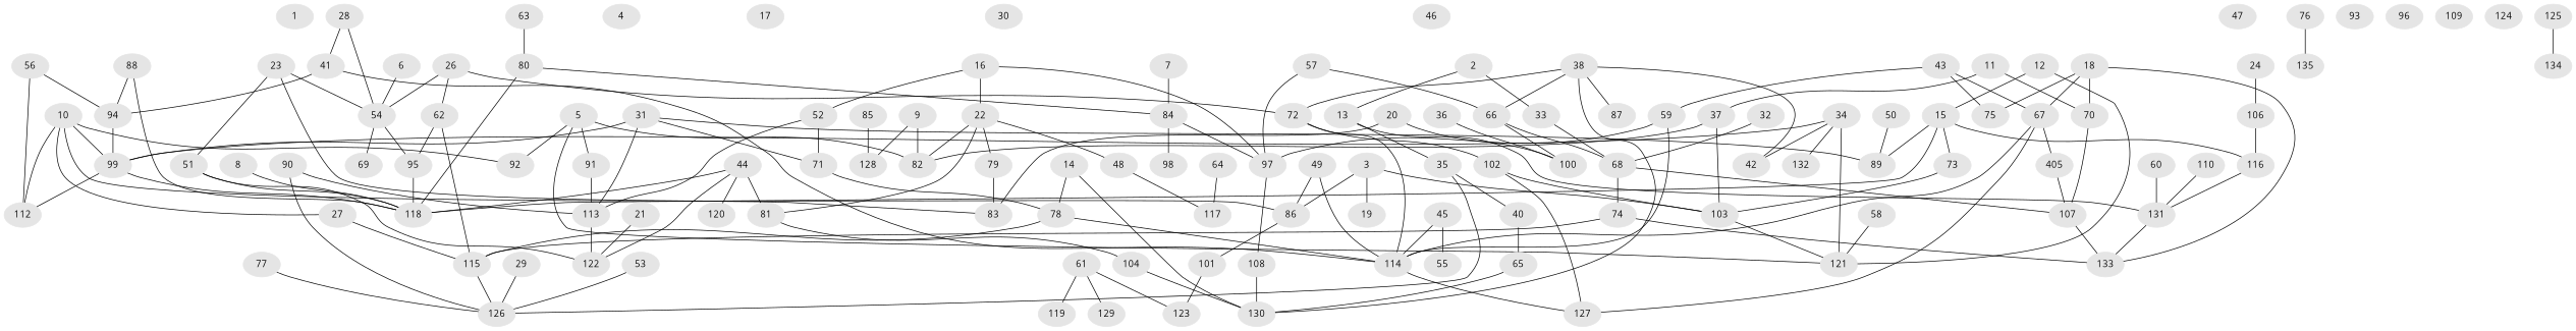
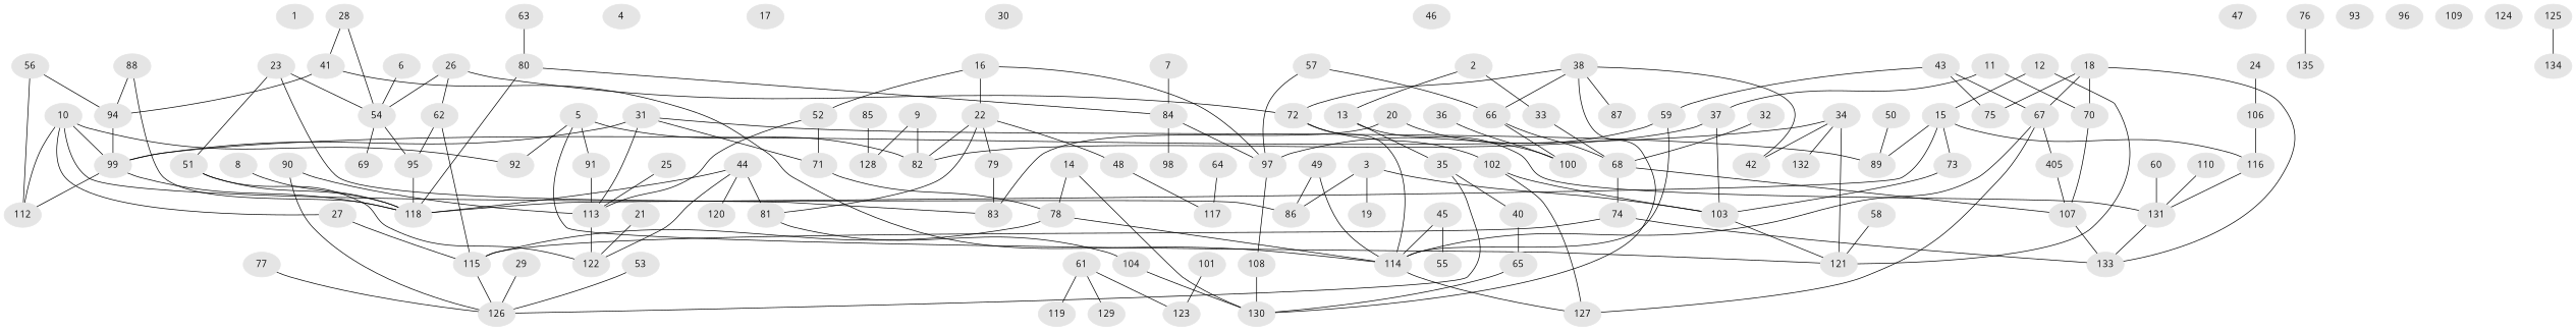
  graph {
    fontname="Open Sans"
    node [color=gray90 fontname="Open Sans" style=filled]
    edge [fontname="Open Sans"]
    1
    2
    13
    33
    35
    131
    68
    3
    19
    86
    103
    101
    121
    4
    5
    82
    91
    92
    113
    6
    54
    69
    95
    7
    84
    97
    98
    8
    118
    62
    115
    9
    128
    10
    27
    99
    112
    11
    37
    70
    107
    12
    15
    73
    89
    116
    126
    40
    133
    14
    78
    130
    114
    16
    22
    52
    48
    79
    81
    71
    108
    17
    18
    67
    75
    n66 [label=405]
    127
    20
    83
    100
    21
    122
    117
    104
    23
    51
    24
    106
+   25
    26
    72
    102
    28
    41
    94
    29
    30
    31
    32
    74
    34
    42
    132
    65
    36
    38
    66
    87
    43
    59
    44
    120
    45
    55
    46
    47
    49
    50
    53
    56
    57
    58
    60
    61
    119
    123
    129
    63
    80
    64
    76
    135
    77
    85
    88
    90
    93
    96
    109
    110
    124
    125
    134
    2 -- 13
    2 -- 33
    13 -- 35
    13 -- 131
    33 -- 68
    35 -- 126
    35 -- 40
    131 -- 133
    68 -- 107
    68 -- 74
    3 -- 19
    3 -- 86
    3 -- 103
-   86 -- 101
    103 -- 121
    101 -- 123
    5 -- 121
    5 -- 82
    5 -- 91
    5 -- 92
    91 -- 113
    113 -- 122
    6 -- 54
    54 -- 69
    54 -- 95
    95 -- 118
    7 -- 84
    84 -- 97
    84 -- 98
    97 -- 108
    8 -- 118
    62 -- 95
    62 -- 115
    115 -- 126
    9 -- 82
    9 -- 128
    10 -- 86
    10 -- 92
    10 -- 27
    10 -- 99
    10 -- 112
    27 -- 115
    99 -- 118
    99 -- 112
    11 -- 37
    11 -- 70
    37 -- 103
    37 -- 82
    70 -- 107
    107 -- 133
    12 -- 121
    12 -- 15
    15 -- 118
    15 -- 73
    15 -- 89
    15 -- 116
    73 -- 103
    116 -- 131
    40 -- 65
    14 -- 78
    14 -- 130
    78 -- 115
    78 -- 114
    114 -- 127
    16 -- 97
    16 -- 22
    16 -- 52
    22 -- 82
    22 -- 48
    22 -- 79
    22 -- 81
    52 -- 113
    52 -- 71
    48 -- 117
    79 -- 83
    81 -- 104
    71 -- 78
    108 -- 130
    18 -- 70
    18 -- 133
    18 -- 67
    18 -- 75
    67 -- 114
    67 -- n66
    67 -- 127
    n66 -- 107
    20 -- 83
    20 -- 100
    21 -- 122
    104 -- 130
    23 -- 54
    23 -- 83
    23 -- 51
    51 -- 118
    51 -- 122
    24 -- 106
    106 -- 116
+   25 -- 113
    26 -- 54
    26 -- 62
    26 -- 72
    72 -- 114
    72 -- 102
    102 -- 103
    102 -- 127
    28 -- 54
    28 -- 41
    41 -- 114
    41 -- 94
    94 -- 99
    29 -- 126
    31 -- 113
    31 -- 99
    31 -- 89
    31 -- 71
    32 -- 68
    74 -- 115
    74 -- 133
    34 -- 121
    34 -- 99
    34 -- 42
    34 -- 132
    65 -- 130
    36 -- 100
    38 -- 130
    38 -- 72
    38 -- 42
    38 -- 66
    38 -- 87
    66 -- 68
    66 -- 100
    43 -- 67
    43 -- 75
    43 -- 59
    59 -- 97
    59 -- 114
    44 -- 118
    44 -- 81
    44 -- 122
    44 -- 120
    45 -- 114
    45 -- 55
    49 -- 86
    49 -- 114
    50 -- 89
    53 -- 126
    56 -- 112
    56 -- 94
    57 -- 97
    57 -- 66
    58 -- 121
    60 -- 131
    61 -- 119
    61 -- 123
    61 -- 129
    63 -- 80
    80 -- 84
    80 -- 118
    64 -- 117
    76 -- 135
    77 -- 126
    85 -- 128
    88 -- 118
    88 -- 94
    90 -- 113
    90 -- 126
    110 -- 131
    125 -- 134
  }
